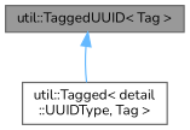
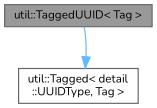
  digraph {
    fontname=Nunito
    node [color=gray40 fontname=Nunito fontsize=10 shape=box style=filled]
    n1 [fillcolor=grey60 fontcolor=black height=0.2 label="util::TaggedUUID\< Tag \>" width=0.4]
    n2 [fillcolor=white height=0.2 label="util::Tagged\< detail\l::UUIDType, Tag \>" width=0.4]
-   n1 -> n2 [color=steelblue1 dir=back fontname=Nunito fontsize=10 labelfontname=Helvetica labelfontsize=10 style=solid]
+   n2 -> n1 [color=steelblue1 dir=back fontname=Nunito fontsize=10 labelfontname=Helvetica labelfontsize=10 style=solid]
  }
